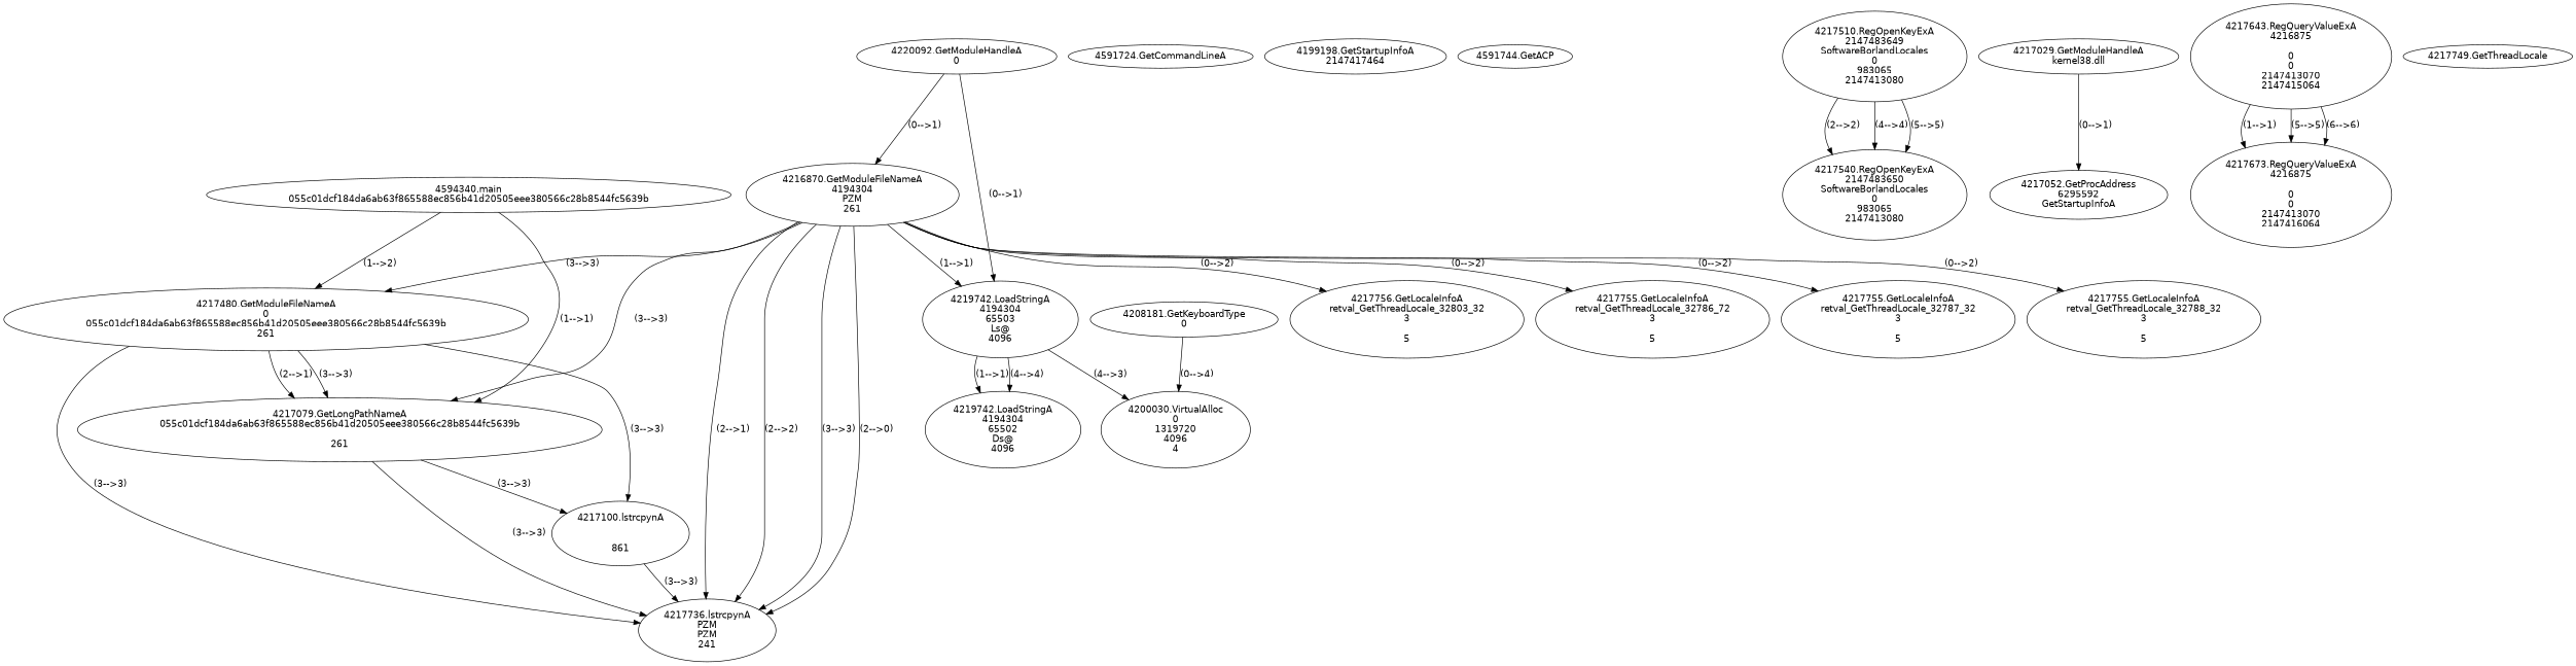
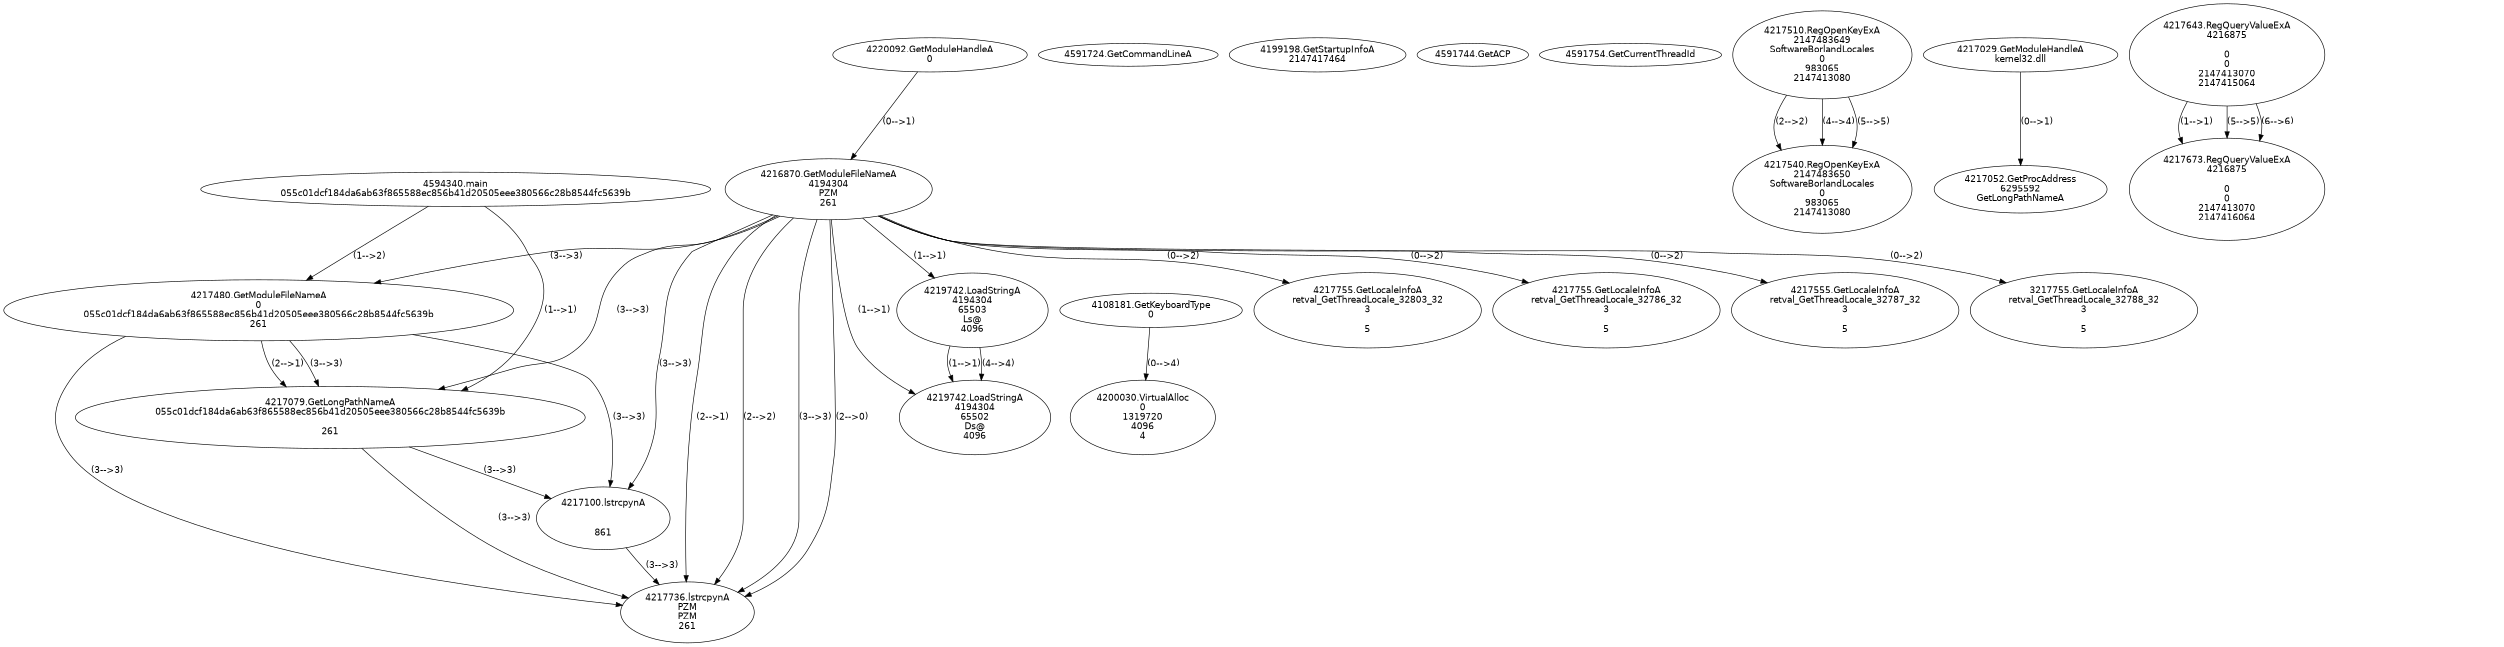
  digraph {
    fontname="DejaVu Sans"
    node [fontname="DejaVu Sans"]
    edge [fontname="DejaVu Sans"]
    n1 [label="4594340.main\n055c01dcf184da6ab63f865588ec856b41d20505eee380566c28b8544fc5639b"]
    n2 [label="4217480.GetModuleFileNameA\n0\n055c01dcf184da6ab63f865588ec856b41d20505eee380566c28b8544fc5639b\n261"]
    n3 [label="4217079.GetLongPathNameA\n055c01dcf184da6ab63f865588ec856b41d20505eee380566c28b8544fc5639b\n\n261"]
    n4 [label="4217100.lstrcpynA\n\n\n861"]
-   n5 [label="4217736.lstrcpynA\nPZM\nPZM\n241"]
+   n5 [label="4217736.lstrcpynA\nPZM\nPZM\n261"]
    n6 [label="4220092.GetModuleHandleA\n0"]
    n7 [label="4216870.GetModuleFileNameA\n4194304\nPZM\n261"]
    n8 [label="4219742.LoadStringA\n4194304\n65503\nLs@\n4096"]
    n9 [label="4219742.LoadStringA\n4194304\n65502\nDs@\n4096"]
-   n10 [label="4217756.GetLocaleInfoA\nretval_GetThreadLocale_32803_32\n3\n\n5"]
-   n11 [label="4217755.GetLocaleInfoA\nretval_GetThreadLocale_32786_72\n3\n\n5"]
-   n12 [label="4217755.GetLocaleInfoA\nretval_GetThreadLocale_32787_32\n3\n\n5"]
-   n13 [label="4217755.GetLocaleInfoA\nretval_GetThreadLocale_32788_32\n3\n\n5"]
+   n10 [label="4217755.GetLocaleInfoA\nretval_GetThreadLocale_32803_32\n3\n\n5"]
+   n11 [label="4217755.GetLocaleInfoA\nretval_GetThreadLocale_32786_32\n3\n\n5"]
+   n12 [label="4217555.GetLocaleInfoA\nretval_GetThreadLocale_32787_32\n3\n\n5"]
+   n13 [label="3217755.GetLocaleInfoA\nretval_GetThreadLocale_32788_32\n3\n\n5"]
    n14 [label="4200030.VirtualAlloc\n0\n1319720\n4096\n4"]
-   n15 [label="4208181.GetKeyboardType\n0"]
+   n15 [label="4108181.GetKeyboardType\n0"]
    n16 [label="4591724.GetCommandLineA\n"]
    n17 [label="4199198.GetStartupInfoA\n2147417464"]
    n18 [label="4591744.GetACP\n"]
+   n19 [label="4591754.GetCurrentThreadId\n"]
    n20 [label="4217510.RegOpenKeyExA\n2147483649\nSoftware\Borland\Locales\n0\n983065\n2147413080"]
    n21 [label="4217540.RegOpenKeyExA\n2147483650\nSoftware\Borland\Locales\n0\n983065\n2147413080"]
-   n22 [label="4217029.GetModuleHandleA\nkernel38.dll"]
-   n23 [label="4217052.GetProcAddress\n6295592\nGetStartupInfoA"]
+   n22 [label="4217029.GetModuleHandleA\nkernel32.dll"]
+   n23 [label="4217052.GetProcAddress\n6295592\nGetLongPathNameA"]
    n24 [label="4217643.RegQueryValueExA\n4216875\n\n0\n0\n2147413070\n2147415064"]
    n25 [label="4217673.RegQueryValueExA\n4216875\n\n0\n0\n2147413070\n2147416064"]
-   n26 [label="4217749.GetThreadLocale\n"]
    n1 -> n2 [label="(1-->2)"]
    n1 -> n3 [label="(1-->1)"]
    n2 -> n3 [label="(2-->1)"]
    n2 -> n3 [label="(3-->3)"]
    n2 -> n4 [label="(3-->3)"]
    n2 -> n5 [label="(3-->3)"]
    n3 -> n4 [label="(3-->3)"]
    n3 -> n5 [label="(3-->3)"]
    n4 -> n5 [label="(3-->3)"]
    n6 -> n7 [label="(0-->1)"]
-   n6 -> n8 [label="(0-->1)"]
    n7 -> n2 [label="(3-->3)"]
    n7 -> n3 [label="(3-->3)"]
+   n7 -> n4 [label="(3-->3)"]
    n7 -> n5 [label="(2-->1)"]
    n7 -> n5 [label="(2-->2)"]
    n7 -> n5 [label="(3-->3)"]
    n7 -> n5 [label="(2-->0)"]
    n7 -> n8 [label="(1-->1)"]
+   n7 -> n9 [label="(1-->1)"]
    n7 -> n10 [label="(0-->2)"]
    n7 -> n11 [label="(0-->2)"]
    n7 -> n12 [label="(0-->2)"]
    n7 -> n13 [label="(0-->2)"]
    n8 -> n9 [label="(1-->1)"]
    n8 -> n9 [label="(4-->4)"]
-   n8 -> n14 [label="(4-->3)"]
    n15 -> n14 [label="(0-->4)"]
    n20 -> n21 [label="(2-->2)"]
    n20 -> n21 [label="(4-->4)"]
    n20 -> n21 [label="(5-->5)"]
    n22 -> n23 [label="(0-->1)"]
    n24 -> n25 [label="(1-->1)"]
    n24 -> n25 [label="(5-->5)"]
    n24 -> n25 [label="(6-->6)"]
  }
